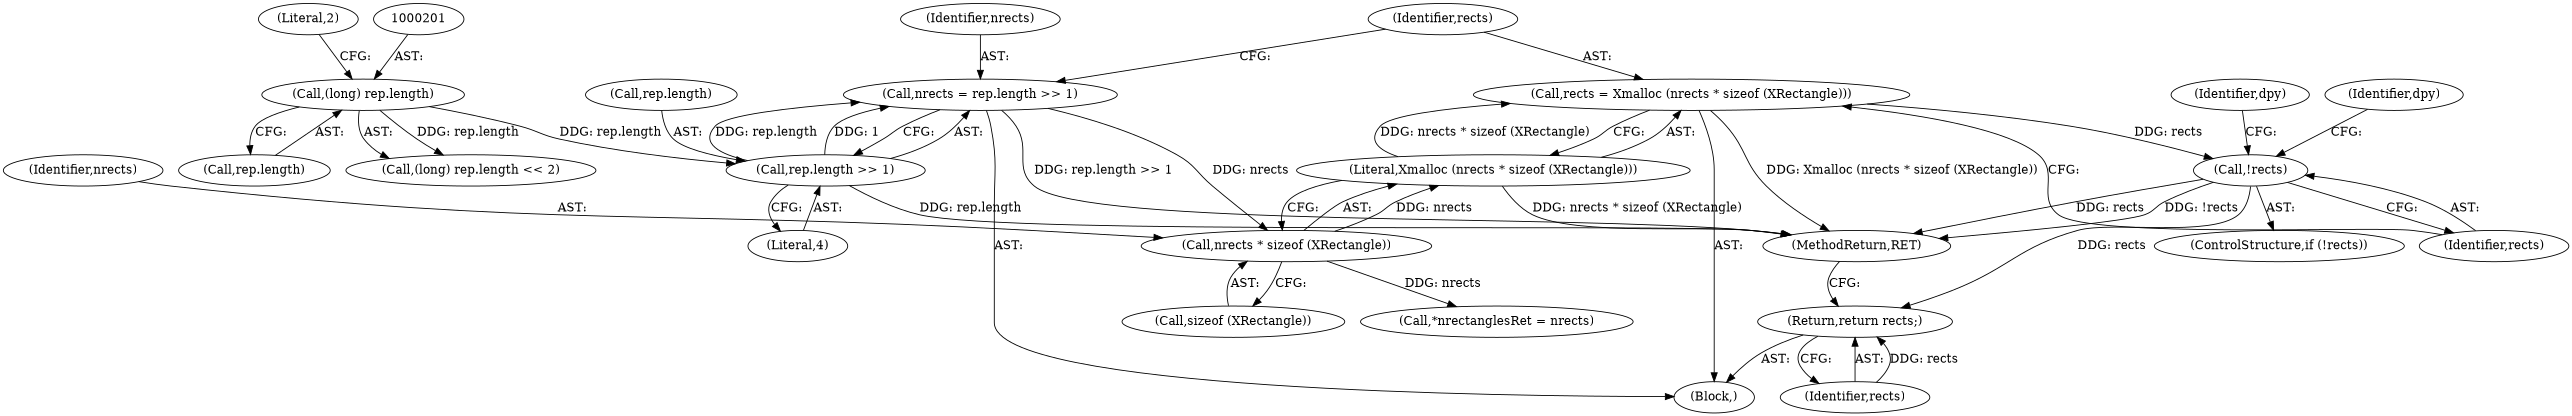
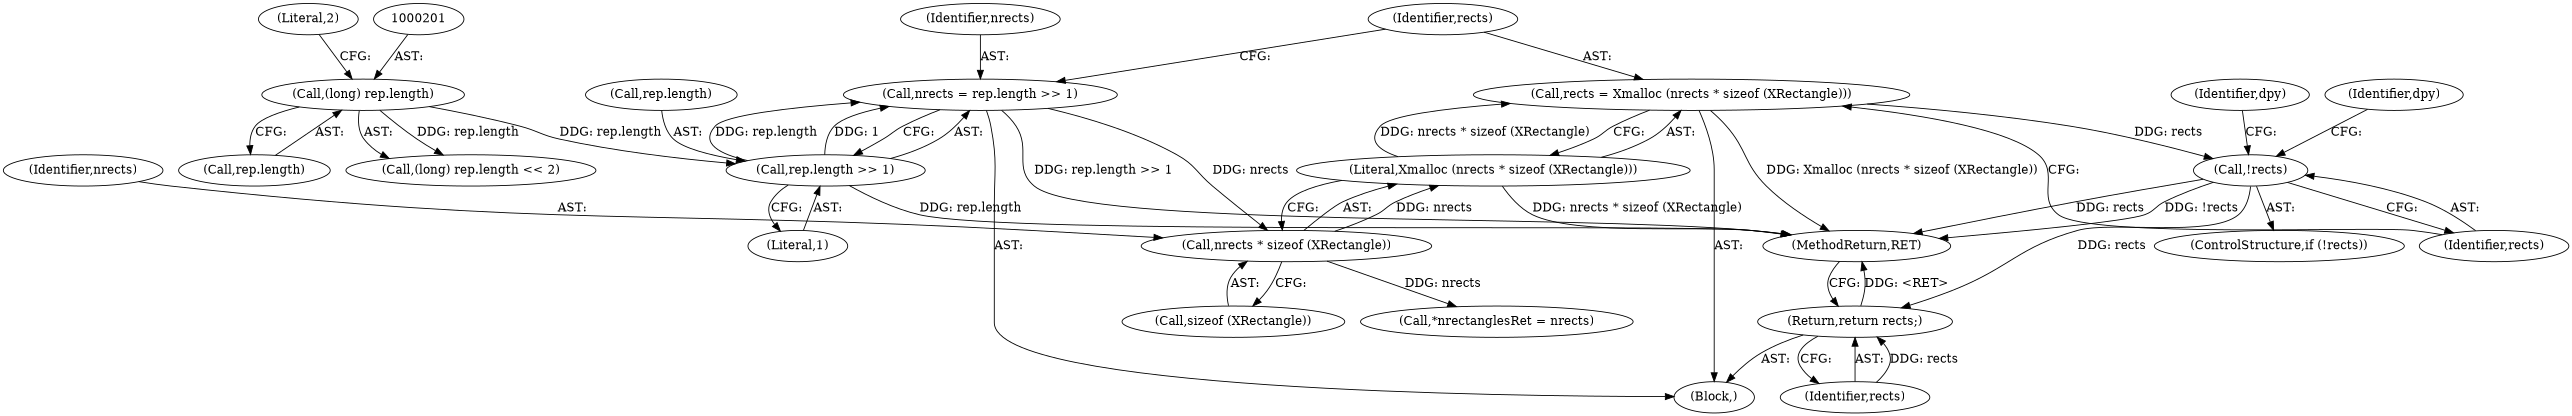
  digraph {
    n1 [label="(Call,rects = Xmalloc (nrects * sizeof (XRectangle)))"]
    n2 [label="(Literal,Xmalloc (nrects * sizeof (XRectangle)))"]
    n3 [label="(Call,!rects)"]
    n4 [label="(Block,)"]
    n5 [label="(MethodReturn,RET)"]
    n6 [label="(Call,nrects * sizeof (XRectangle))"]
    n7 [label="(Return,return rects;)"]
    n8 [label="(ControlStructure,if (!rects))"]
    n9 [label="(Identifier,rects)"]
    n10 [label="(Call,sizeof (XRectangle))"]
    n11 [label="(Call,*nrectanglesRet = nrects)"]
    n12 [label="(Call,nrects = rep.length >> 1)"]
    n13 [label="(Call,rep.length >> 1)"]
-   n14 [label="(Literal,4)"]
+   n14 [label="(Literal,1)"]
    n15 [label="(Call,(long) rep.length)"]
    n16 [label="(Call,rep.length)"]
    n17 [label="(Call,(long) rep.length << 2)"]
    n18 [label="(Identifier,rects)"]
    n19 [label="(Identifier,nrects)"]
    n20 [label="(Identifier,nrects)"]
    n21 [label="(Call,rep.length)"]
    n22 [label="(Identifier,rects)"]
    n23 [label="(Identifier,dpy)"]
    n24 [label="(Identifier,dpy)"]
    n25 [label="(Literal,2)"]
    n26 [label=1000201]
    n1 -> n2 [label="CFG: "]
    n1 -> n3 [label="DDG: rects"]
    n1 -> n4 [label="AST: "]
    n1 -> n5 [label="DDG: Xmalloc (nrects * sizeof (XRectangle))"]
    n2 -> n1 [label="AST: "]
    n2 -> n1 [label="DDG: nrects * sizeof (XRectangle)"]
    n2 -> n5 [label="DDG: nrects * sizeof (XRectangle)"]
    n2 -> n6 [label="CFG: "]
    n3 -> n5 [label="DDG: rects"]
    n3 -> n5 [label="DDG: !rects"]
    n3 -> n7 [label="DDG: rects"]
    n3 -> n8 [label="AST: "]
    n3 -> n9 [label="CFG: "]
    n5 -> n7 [label="CFG: "]
    n6 -> n2 [label="AST: "]
    n6 -> n2 [label="DDG: nrects"]
    n6 -> n10 [label="CFG: "]
    n6 -> n11 [label="DDG: nrects"]
    n7 -> n4 [label="AST: "]
+   n7 -> n5 [label="DDG: <RET>"]
    n7 -> n18 [label="CFG: "]
    n9 -> n1 [label="CFG: "]
    n9 -> n3 [label="AST: "]
    n10 -> n6 [label="AST: "]
    n12 -> n4 [label="AST: "]
    n12 -> n5 [label="DDG: rep.length >> 1"]
    n12 -> n6 [label="DDG: nrects"]
    n12 -> n13 [label="CFG: "]
    n13 -> n5 [label="DDG: rep.length"]
    n13 -> n12 [label="AST: "]
    n13 -> n12 [label="DDG: rep.length"]
    n13 -> n12 [label="DDG: 1"]
    n13 -> n14 [label="CFG: "]
    n14 -> n13 [label="AST: "]
    n15 -> n13 [label="DDG: rep.length"]
    n15 -> n16 [label="CFG: "]
    n15 -> n17 [label="AST: "]
    n15 -> n17 [label="DDG: rep.length"]
    n16 -> n15 [label="AST: "]
    n18 -> n7 [label="AST: "]
    n18 -> n7 [label="DDG: rects"]
    n19 -> n6 [label="AST: "]
    n20 -> n12 [label="AST: "]
    n21 -> n13 [label="AST: "]
    n22 -> n1 [label="AST: "]
    n22 -> n12 [label="CFG: "]
    n23 -> n3 [label="CFG: "]
    n24 -> n3 [label="CFG: "]
    n25 -> n15 [label="CFG: "]
    n26 -> n15 [label="AST: "]
  }
